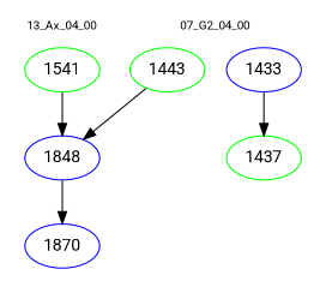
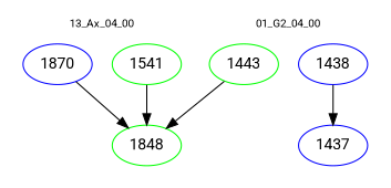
  digraph {
    fontname=Roboto
    node [color=blue fontname=Roboto]
    edge [color=black fontname=Roboto]
    n1 [color=green label=1541]
-   n2 [label=1848]
+   n2 [color=green label=1848]
    n3 [label=1870]
    n4 [color=green label=1443]
-   n5 [label=1433]
-   n6 [color=green label=1437]
+   n5 [label=1438]
+   n6 [label=1437]
    subgraph cluster_1 {
      color=white
      fontsize=10
      label="13_Ax_04_00"
      n1
      n2
      n3
    }
    subgraph cluster_2 {
      color=white
      fontsize=10
-     label="07_G2_04_00"
+     label="01_G2_04_00"
      n4
      n5
      n6
    }
    n1 -> n2
-   n2 -> n3
+   n3 -> n2
    n4 -> n2
    n5 -> n6
  }
